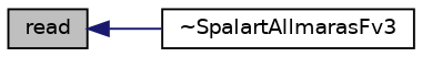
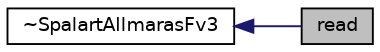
  digraph {
    rankdir=LR
    node [color=black fontname=Helvetica fontsize=10 shape=record]
    n1 [fillcolor=grey75 fontcolor=black height=0.2 label=read style=filled width=0.4]
    n2 [height=0.2 label="~SpalartAllmarasFv3" width=0.4]
-   n1 -> n2 [color=midnightblue dir=back fontname=Helvetica fontsize=10 labelfontname=Helvetica labelfontsize=10 style=solid]
+   n2 -> n1 [color=midnightblue dir=back fontname=Helvetica fontsize=10 labelfontname=Helvetica labelfontsize=10 style=solid]
  }
